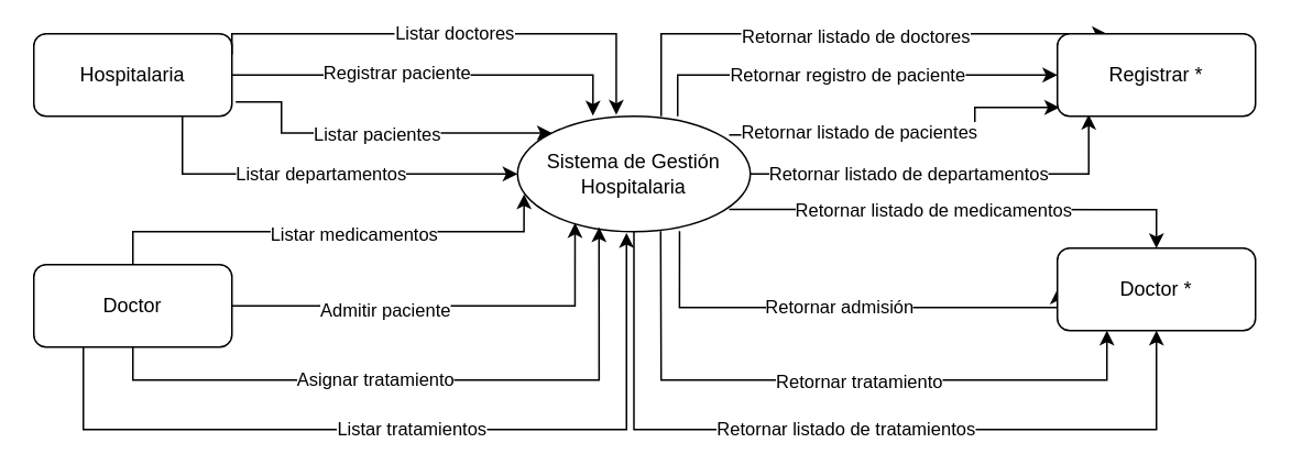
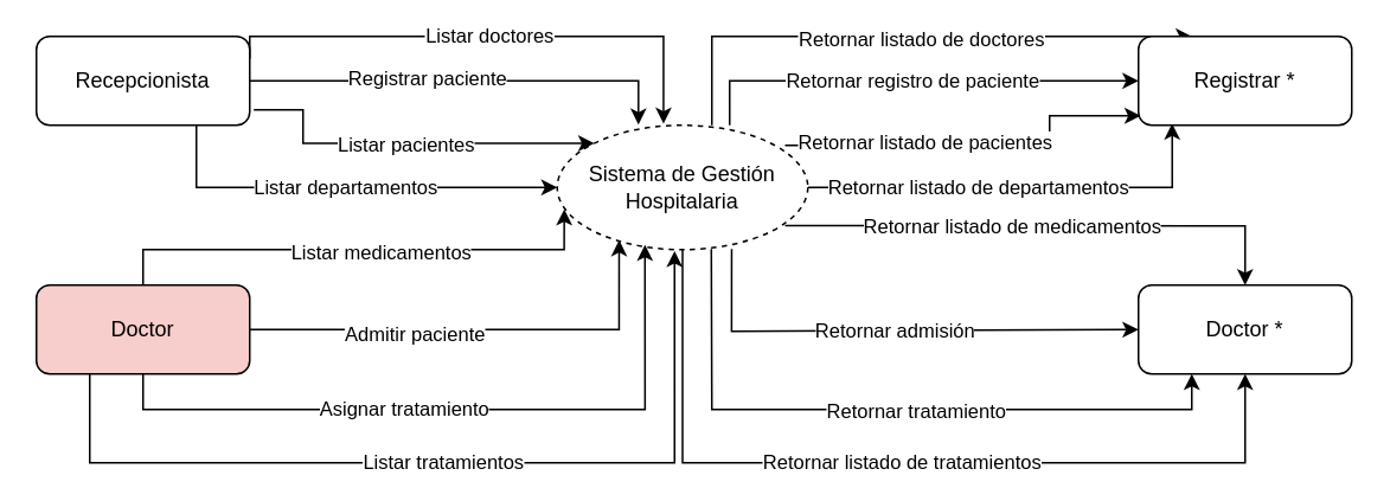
  <mxCell id="0" />
  <mxCell id="1" parent="0" />
  <mxCell id="2" value="Retornar registro de paciente" style="edgeStyle=orthogonalEdgeStyle;rounded=0;orthogonalLoop=1;jettySize=auto;html=1;entryX=0;entryY=0.5;entryDx=0;entryDy=0;exitX=0.688;exitY=0;exitDx=0;exitDy=0;exitPerimeter=0;" parent="1" source="13" target="28" edge="1"><mxGeometry relative="1" as="geometry" /></mxCell>
  <mxCell id="3" value="Retornar&amp;nbsp;admisión" style="edgeStyle=orthogonalEdgeStyle;rounded=0;orthogonalLoop=1;jettySize=auto;html=1;entryX=0;entryY=0.5;entryDx=0;entryDy=0;exitX=0.696;exitY=0.995;exitDx=0;exitDy=0;exitPerimeter=0;" parent="1" source="13" target="29" edge="1"><mxGeometry relative="1" as="geometry"><Array as="points"><mxPoint x="411" y="186" /><mxPoint x="640" y="186" /></Array></mxGeometry></mxCell>
  <mxCell id="4" style="edgeStyle=orthogonalEdgeStyle;rounded=0;orthogonalLoop=1;jettySize=auto;html=1;entryX=0.25;entryY=1;entryDx=0;entryDy=0;exitX=0.615;exitY=0.995;exitDx=0;exitDy=0;exitPerimeter=0;" parent="1" source="13" target="29" edge="1"><mxGeometry relative="1" as="geometry"><mxPoint x="400" y="142" as="sourcePoint" /><Array as="points"><mxPoint x="400" y="142" /><mxPoint x="400" y="230" /><mxPoint x="670" y="230" /></Array></mxGeometry></mxCell>
  <mxCell id="5" value="Retornar&amp;nbsp;tratamiento" style="edgeLabel;html=1;align=center;verticalAlign=middle;resizable=0;points=[];" parent="4" vertex="1" connectable="0"><mxGeometry x="0.078" relative="1" as="geometry"><mxPoint as="offset" /></mxGeometry></mxCell>
  <mxCell id="6" style="edgeStyle=orthogonalEdgeStyle;rounded=0;orthogonalLoop=1;jettySize=auto;html=1;entryX=0.25;entryY=0;entryDx=0;entryDy=0;exitX=0.617;exitY=0;exitDx=0;exitDy=0;exitPerimeter=0;" edge="1" parent="1" source="13" target="28"><mxGeometry relative="1" as="geometry"><Array as="points"><mxPoint x="400" y="20" /></Array></mxGeometry></mxCell>
  <mxCell id="7" value="Retornar listado de doctores" style="edgeLabel;html=1;align=center;verticalAlign=middle;resizable=0;points=[];" vertex="1" connectable="0" parent="6"><mxGeometry x="0.052" y="-1" relative="1" as="geometry"><mxPoint as="offset" /></mxGeometry></mxCell>
  <mxCell id="8" value="Retornar listado de pacientes" style="edgeStyle=orthogonalEdgeStyle;rounded=0;orthogonalLoop=1;jettySize=auto;html=1;entryX=0.01;entryY=0.894;entryDx=0;entryDy=0;entryPerimeter=0;exitX=0.909;exitY=0.161;exitDx=0;exitDy=0;exitPerimeter=0;" edge="1" parent="1" source="13" target="28"><mxGeometry x="-0.272" y="1" relative="1" as="geometry"><Array as="points"><mxPoint x="590" y="81" /><mxPoint x="590" y="65" /></Array><mxPoint as="offset" /></mxGeometry></mxCell>
  <mxCell id="9" value="Retornar listado de departamentos" style="edgeStyle=orthogonalEdgeStyle;rounded=0;orthogonalLoop=1;jettySize=auto;html=1;entryX=0.158;entryY=0.981;entryDx=0;entryDy=0;entryPerimeter=0;" edge="1" parent="1" source="13" target="28"><mxGeometry x="-0.203" relative="1" as="geometry"><mxPoint as="offset" /></mxGeometry></mxCell>
  <mxCell id="10" style="edgeStyle=orthogonalEdgeStyle;rounded=0;orthogonalLoop=1;jettySize=auto;html=1;entryX=0.5;entryY=0;entryDx=0;entryDy=0;exitX=0.909;exitY=0.808;exitDx=0;exitDy=0;exitPerimeter=0;" edge="1" parent="1" source="13" target="29"><mxGeometry relative="1" as="geometry" /></mxCell>
  <mxCell id="11" value="Retornar listado de medicamentos" style="edgeLabel;html=1;align=center;verticalAlign=middle;resizable=0;points=[];" vertex="1" connectable="0" parent="10"><mxGeometry x="-0.129" relative="1" as="geometry"><mxPoint as="offset" /></mxGeometry></mxCell>
  <mxCell id="12" value="Retornar listado de tratamientos" style="edgeStyle=orthogonalEdgeStyle;rounded=0;orthogonalLoop=1;jettySize=auto;html=1;entryX=0.5;entryY=1;entryDx=0;entryDy=0;exitX=0.5;exitY=1;exitDx=0;exitDy=0;" edge="1" parent="1" source="13" target="29"><mxGeometry relative="1" as="geometry"><Array as="points"><mxPoint x="384" y="260" /><mxPoint x="700" y="260" /></Array></mxGeometry></mxCell>
- <mxCell id="13" value="Sistema de Gestión Hospitalaria" style="ellipse;whiteSpace=wrap;html=1;" parent="1" vertex="1"><mxGeometry x="313" y="70" width="141" height="70" as="geometry" /></mxCell>
+ <mxCell id="13" value="Sistema de Gestión Hospitalaria" style="ellipse;whiteSpace=wrap;html=1;dashed=1;" parent="1" vertex="1"><mxGeometry x="313" y="70" width="141" height="70" as="geometry" /></mxCell>
  <mxCell id="14" style="edgeStyle=orthogonalEdgeStyle;rounded=0;orthogonalLoop=1;jettySize=auto;html=1;entryX=0.324;entryY=-0.005;entryDx=0;entryDy=0;entryPerimeter=0;" parent="1" source="20" target="13" edge="1"><mxGeometry relative="1" as="geometry" /></mxCell>
  <mxCell id="15" value="Registrar paciente" style="edgeLabel;html=1;align=center;verticalAlign=middle;resizable=0;points=[];" parent="14" vertex="1" connectable="0"><mxGeometry x="-0.189" y="2" relative="1" as="geometry"><mxPoint as="offset" /></mxGeometry></mxCell>
  <mxCell id="16" value="Listar doctores" style="edgeStyle=orthogonalEdgeStyle;rounded=0;orthogonalLoop=1;jettySize=auto;html=1;exitX=1;exitY=0.25;exitDx=0;exitDy=0;entryX=0.424;entryY=-0.013;entryDx=0;entryDy=0;entryPerimeter=0;" edge="1" parent="1" source="20" target="13"><mxGeometry relative="1" as="geometry"><Array as="points"><mxPoint x="140" y="20" /><mxPoint x="373" y="20" /></Array></mxGeometry></mxCell>
  <mxCell id="17" style="edgeStyle=orthogonalEdgeStyle;rounded=0;orthogonalLoop=1;jettySize=auto;html=1;entryX=0;entryY=0;entryDx=0;entryDy=0;exitX=1.019;exitY=0.826;exitDx=0;exitDy=0;exitPerimeter=0;" edge="1" parent="1" source="20" target="13"><mxGeometry relative="1" as="geometry"><Array as="points"><mxPoint x="170" y="61" /><mxPoint x="170" y="80" /></Array></mxGeometry></mxCell>
  <mxCell id="18" value="Listar pacientes" style="edgeLabel;html=1;align=center;verticalAlign=middle;resizable=0;points=[];" vertex="1" connectable="0" parent="17"><mxGeometry x="-0.015" relative="1" as="geometry"><mxPoint as="offset" /></mxGeometry></mxCell>
  <mxCell id="19" value="Listar departamentos" style="edgeStyle=orthogonalEdgeStyle;rounded=0;orthogonalLoop=1;jettySize=auto;html=1;entryX=0;entryY=0.5;entryDx=0;entryDy=0;exitX=0.75;exitY=1;exitDx=0;exitDy=0;" edge="1" parent="1" source="20" target="13"><mxGeometry relative="1" as="geometry" /></mxCell>
- <mxCell id="20" value="Hospitalaria" style="rounded=1;whiteSpace=wrap;html=1;" parent="1" vertex="1"><mxGeometry x="20" y="20" width="120" height="50" as="geometry" /></mxCell>
+ <mxCell id="20" value="Recepcionista" style="rounded=1;whiteSpace=wrap;html=1;" parent="1" vertex="1"><mxGeometry x="20" y="20" width="120" height="50" as="geometry" /></mxCell>
  <mxCell id="21" style="edgeStyle=orthogonalEdgeStyle;rounded=0;orthogonalLoop=1;jettySize=auto;html=1;entryX=0.247;entryY=0.924;entryDx=0;entryDy=0;entryPerimeter=0;" parent="1" source="27" target="13" edge="1"><mxGeometry relative="1" as="geometry" /></mxCell>
  <mxCell id="22" value="Admitir paciente" style="edgeLabel;html=1;align=center;verticalAlign=middle;resizable=0;points=[];" parent="21" vertex="1" connectable="0"><mxGeometry x="-0.287" y="-2" relative="1" as="geometry"><mxPoint as="offset" /></mxGeometry></mxCell>
  <mxCell id="23" value="Asignar tratamiento" style="edgeStyle=orthogonalEdgeStyle;rounded=0;orthogonalLoop=1;jettySize=auto;html=1;entryX=0.35;entryY=0.962;entryDx=0;entryDy=0;entryPerimeter=0;exitX=0.5;exitY=1;exitDx=0;exitDy=0;" parent="1" source="27" target="13" edge="1"><mxGeometry x="-0.153" relative="1" as="geometry"><mxPoint as="offset" /></mxGeometry></mxCell>
  <mxCell id="24" style="edgeStyle=orthogonalEdgeStyle;rounded=0;orthogonalLoop=1;jettySize=auto;html=1;entryX=0.028;entryY=0.676;entryDx=0;entryDy=0;entryPerimeter=0;exitX=0.5;exitY=0;exitDx=0;exitDy=0;" edge="1" parent="1" source="27" target="13"><mxGeometry relative="1" as="geometry"><Array as="points"><mxPoint x="80" y="140" /><mxPoint x="317" y="140" /></Array></mxGeometry></mxCell>
  <mxCell id="25" value="Listar medicamentos" style="edgeLabel;html=1;align=center;verticalAlign=middle;resizable=0;points=[];" vertex="1" connectable="0" parent="24"><mxGeometry x="0.098" y="-1" relative="1" as="geometry"><mxPoint as="offset" /></mxGeometry></mxCell>
  <mxCell id="26" value="Listar tratamientos" style="edgeStyle=orthogonalEdgeStyle;rounded=0;orthogonalLoop=1;jettySize=auto;html=1;entryX=0.468;entryY=1.011;entryDx=0;entryDy=0;entryPerimeter=0;exitX=0.25;exitY=1;exitDx=0;exitDy=0;" edge="1" parent="1" source="27" target="13"><mxGeometry relative="1" as="geometry"><Array as="points"><mxPoint x="50" y="260" /><mxPoint x="379" y="260" /></Array></mxGeometry></mxCell>
- <mxCell id="27" value="Doctor" style="rounded=1;whiteSpace=wrap;html=1;" parent="1" vertex="1"><mxGeometry x="20" y="160" width="120" height="50" as="geometry" /></mxCell>
+ <mxCell id="27" value="Doctor" style="rounded=1;whiteSpace=wrap;html=1;fillColor=#f8cecc;" parent="1" vertex="1"><mxGeometry x="20" y="160" width="120" height="50" as="geometry" /></mxCell>
  <mxCell id="28" value="Registrar *" style="rounded=1;whiteSpace=wrap;html=1;" parent="1" vertex="1"><mxGeometry x="640" y="20" width="120" height="50" as="geometry" /></mxCell>
- <mxCell id="29" value="Doctor *" style="rounded=1;whiteSpace=wrap;html=1;" parent="1" vertex="1"><mxGeometry x="640" y="150" width="120" height="50" as="geometry" /></mxCell>
+ <mxCell id="29" value="Doctor *" style="rounded=1;whiteSpace=wrap;html=1;" parent="1" vertex="1"><mxGeometry x="640" y="160" width="120" height="50" as="geometry" /></mxCell>
